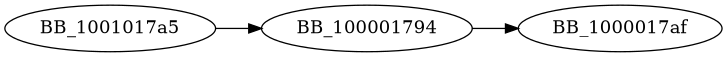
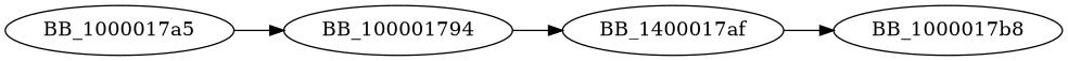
  digraph {
    fontname="DejaVu Serif"
    rankdir=LR
    node [fontname="DejaVu Serif"]
    edge [fontname="DejaVu Serif"]
    BB_100001794
-   BB_1000017af
-   BB_1000017a5 [label=BB_1001017a5]
+   BB_1000017af [label=BB_1400017af]
+   BB_1000017a5
+   BB_1000017b8
    BB_100001794 -> BB_1000017af
+   BB_1000017af -> BB_1000017b8
    BB_1000017a5 -> BB_100001794
  }
